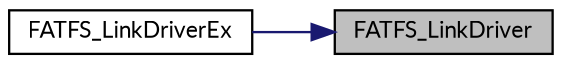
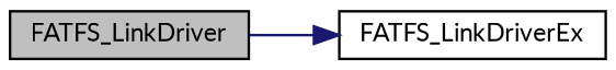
  digraph {
    rankdir=LR
    fontname=Lato
    node [color=black fontname=Lato fontsize=10 shape=record style=filled]
    n1 [fillcolor=grey75 fontcolor=black height=0.2 label=FATFS_LinkDriver width=0.4]
    n2 [fillcolor=white height=0.2 label=FATFS_LinkDriverEx width=0.4]
-   n2 -> n1 [color=midnightblue fontname=Lato fontsize=10 labelfontname=Helvetica labelfontsize=10 style=solid]
+   n1 -> n2 [color=midnightblue fontname=Lato fontsize=10 labelfontname=Helvetica labelfontsize=10 style=solid]
  }
